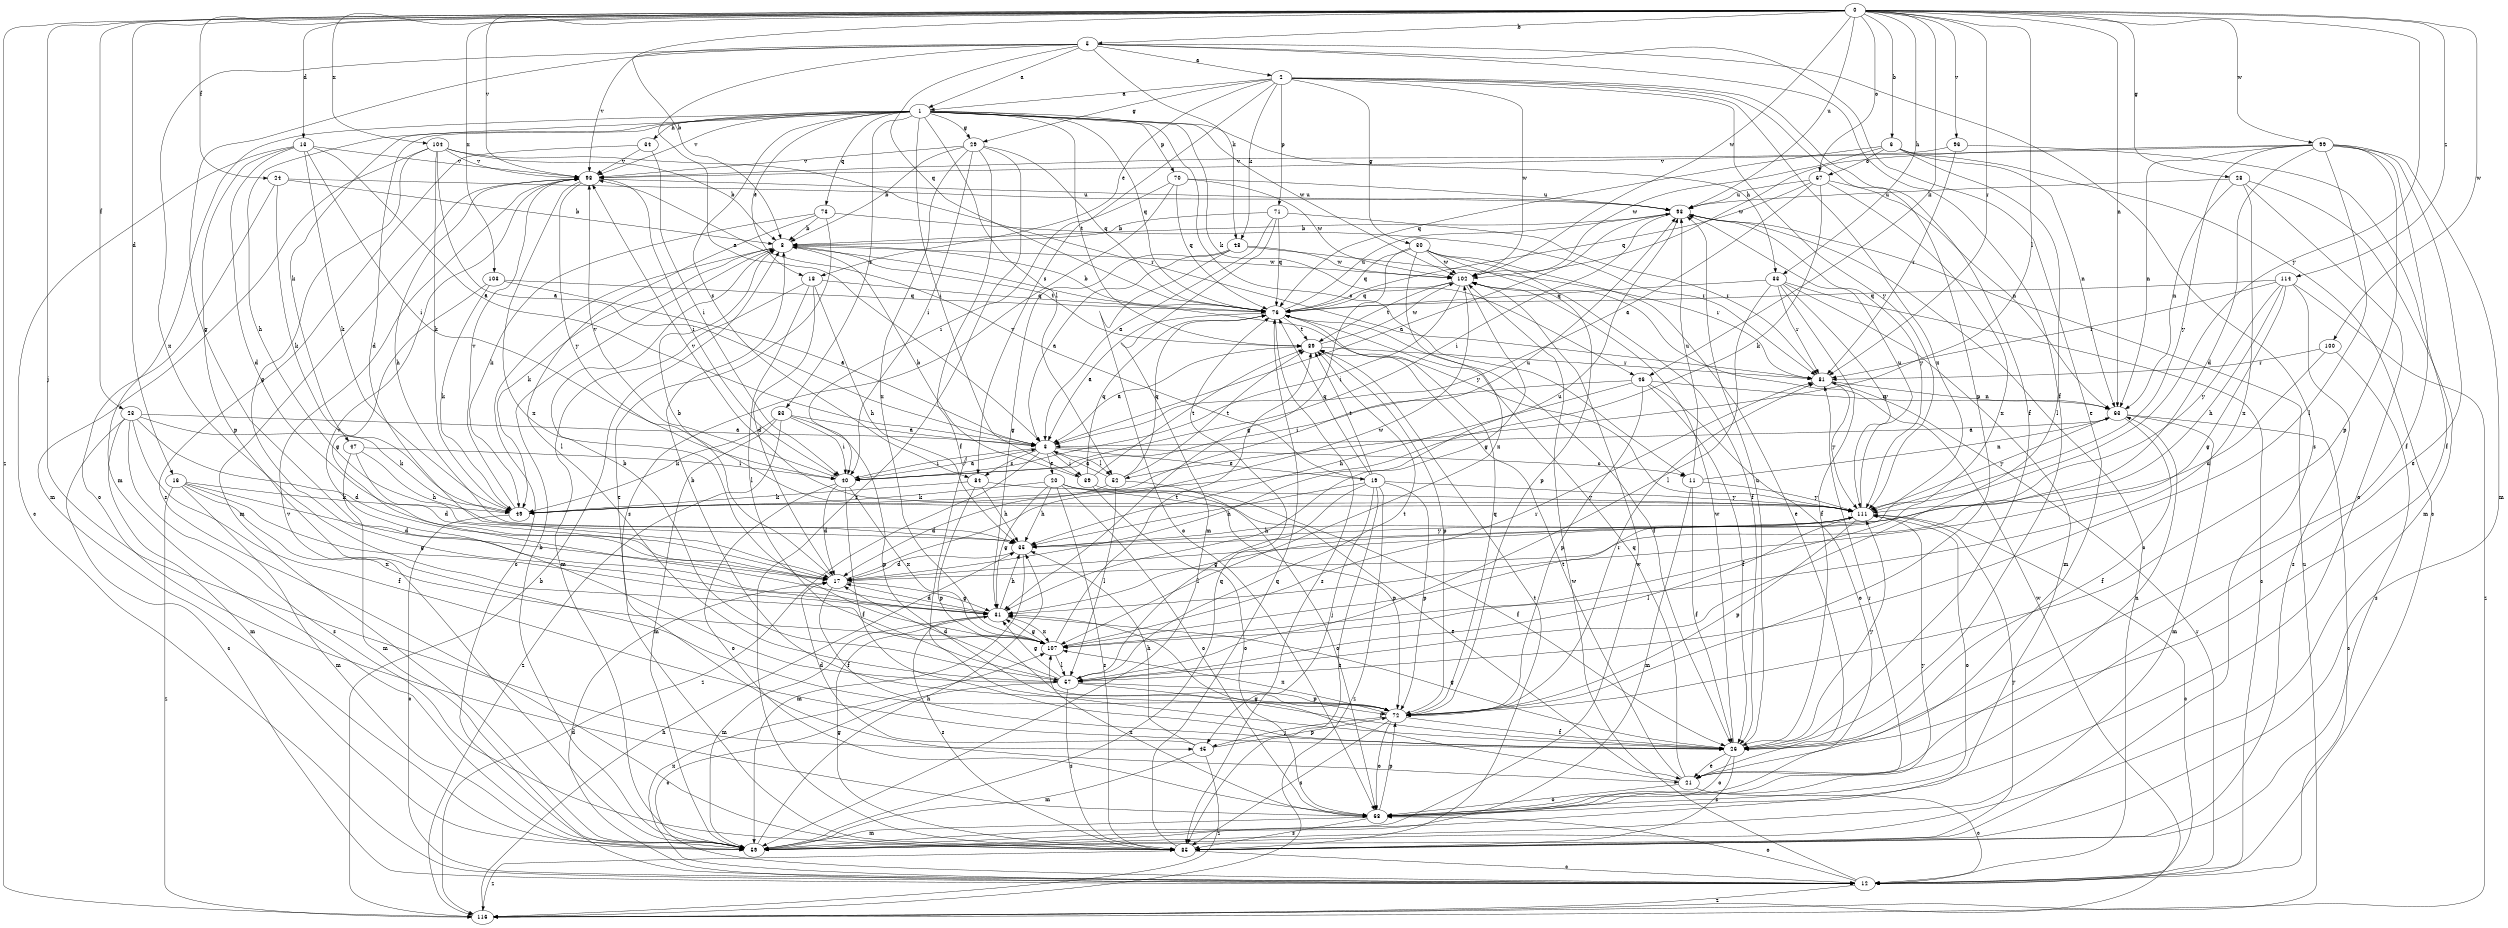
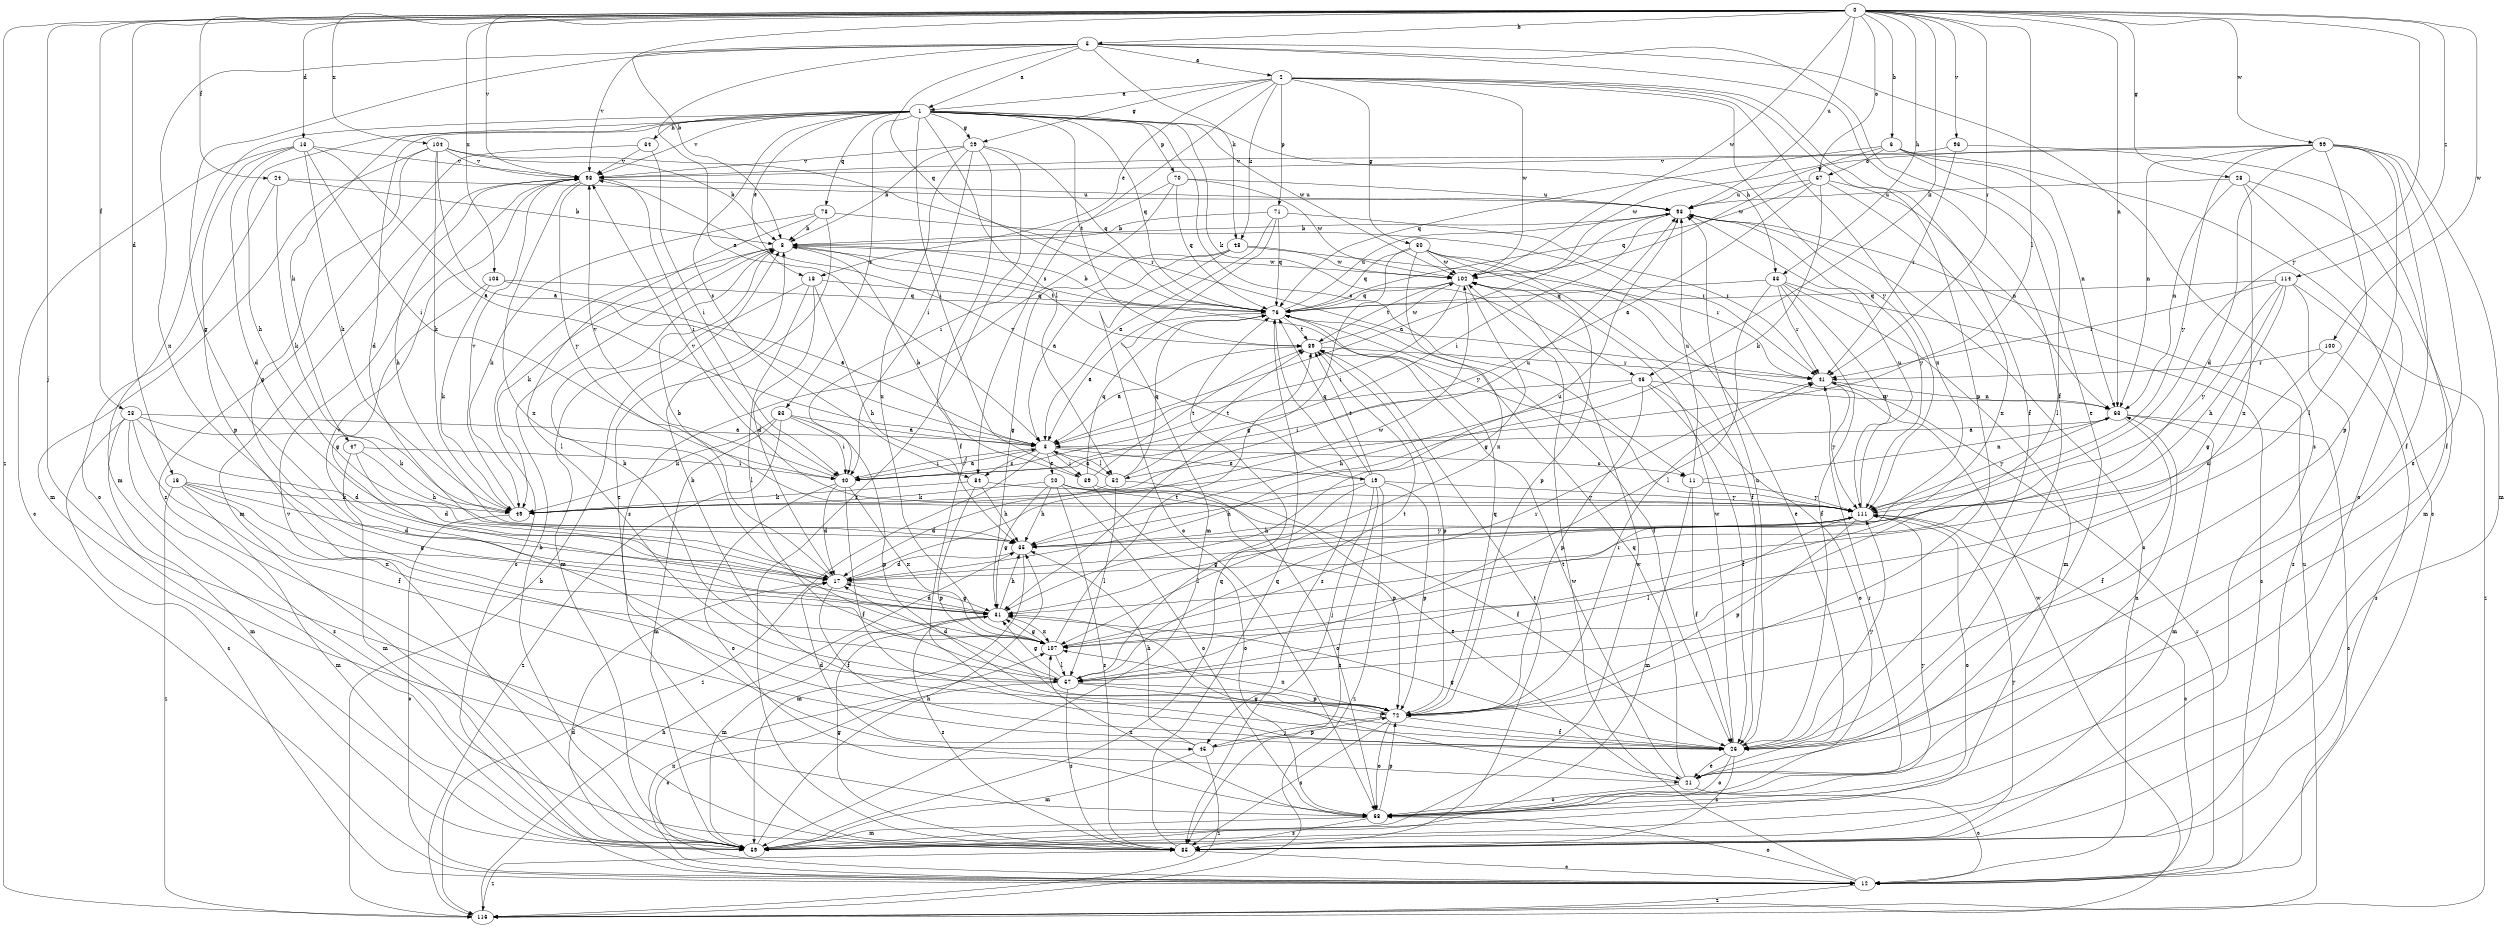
  strict digraph {
    0
    5
    6
    8
    13
    16
    23
    24
    28
    33
    45
    46
    52
    63
    67
-   81
+   81 [label=41]
    93
    96
    98
    99
    100
    102
    103
    104
    111
    114
    116
    1
    76
    2
    26
    48
    107
    3
    21
    31
    85
    12
    n39 [label=57]
    89
    49
    17
    72
    40
    59
    68
    35
    11
    18
    29
    34
    39
    47
    70
    73
    83
    84
    30
    71
    19
    20
    0 -> 5 [label=b]
    0 -> 6 [label=b]
    0 -> 8 [label=b]
    0 -> 13 [label=d]
    0 -> 16 [label=d]
    0 -> 23 [label=f]
    0 -> 24 [label=f]
    0 -> 28 [label=g]
    0 -> 33 [label=h]
    0 -> 45 [label=j]
    0 -> 46 [label=k]
    0 -> 52 [label=l]
    0 -> 63 [label=n]
    0 -> 67 [label=o]
    0 -> 81 [label=r]
    0 -> 93 [label=u]
    0 -> 96 [label=v]
    0 -> 98 [label=v]
    0 -> 99 [label=w]
    0 -> 100 [label=w]
    0 -> 102 [label=w]
    0 -> 103 [label=x]
    0 -> 104 [label=x]
    0 -> 111 [label=y]
    0 -> 114 [label=z]
    0 -> 116 [label=z]
    5 -> 98 [label=v]
    5 -> 1 [label=a]
    5 -> 76 [label=q]
    5 -> 2 [label=a]
    5 -> 26 [label=f]
    5 -> 48 [label=k]
    5 -> 107 [label=x]
    5 -> 3 [label=a]
    5 -> 21 [label=e]
    5 -> 31 [label=g]
    5 -> 85 [label=s]
    6 -> 63 [label=n]
    6 -> 67 [label=o]
    6 -> 102 [label=w]
    6 -> 76 [label=q]
    6 -> 12 [label=c]
    6 -> n39 [label=l]
    8 -> 102 [label=w]
    8 -> 111 [label=y]
    8 -> 12 [label=c]
    8 -> 89 [label=t]
    8 -> 49 [label=k]
    13 -> 98 [label=v]
    13 -> 3 [label=a]
    13 -> 12 [label=c]
    13 -> 49 [label=k]
    13 -> 17 [label=d]
    13 -> 72 [label=p]
    13 -> 40 [label=i]
    16 -> 116 [label=z]
    16 -> 107 [label=x]
    16 -> 31 [label=g]
    16 -> 49 [label=k]
    16 -> 17 [label=d]
    16 -> 59 [label=m]
    23 -> 26 [label=f]
    23 -> 3 [label=a]
    23 -> 85 [label=s]
    23 -> 12 [label=c]
    23 -> 49 [label=k]
    23 -> 17 [label=d]
    23 -> 59 [label=m]
    24 -> 8 [label=b]
    24 -> 93 [label=u]
    24 -> 49 [label=k]
    24 -> 68 [label=o]
    28 -> 63 [label=n]
    28 -> 93 [label=u]
    28 -> 107 [label=x]
    28 -> 59 [label=m]
    28 -> 68 [label=o]
    33 -> 81 [label=r]
    33 -> 111 [label=y]
    33 -> 76 [label=q]
    33 -> 26 [label=f]
    33 -> 12 [label=c]
    33 -> n39 [label=l]
    33 -> 59 [label=m]
    45 -> 116 [label=z]
    45 -> 17 [label=d]
    45 -> 72 [label=p]
    45 -> 59 [label=m]
    45 -> 35 [label=h]
    46 -> 63 [label=n]
    46 -> 26 [label=f]
    46 -> 72 [label=p]
    46 -> 40 [label=i]
    46 -> 68 [label=o]
    46 -> 35 [label=h]
    52 -> 76 [label=q]
    52 -> 3 [label=a]
    52 -> n39 [label=l]
    52 -> 89 [label=t]
    52 -> 17 [label=d]
    52 -> 68 [label=o]
    63 -> 111 [label=y]
    63 -> 26 [label=f]
    63 -> 3 [label=a]
    63 -> 12 [label=c]
    63 -> 59 [label=m]
    67 -> 63 [label=n]
    67 -> 93 [label=u]
    67 -> 76 [label=q]
    67 -> 107 [label=x]
    67 -> 3 [label=a]
    67 -> 49 [label=k]
    81 -> 63 [label=n]
    81 -> 111 [label=y]
    93 -> 8 [label=b]
    93 -> 111 [label=y]
    93 -> 3 [label=a]
    93 -> 12 [label=c]
    93 -> 40 [label=i]
    96 -> 81 [label=r]
    96 -> 98 [label=v]
    96 -> 26 [label=f]
    98 -> 93 [label=u]
    98 -> 111 [label=y]
    98 -> 107 [label=x]
    98 -> 40 [label=i]
    98 -> 59 [label=m]
    98 -> 35 [label=h]
    99 -> 63 [label=n]
    99 -> 98 [label=v]
    99 -> 102 [label=w]
    99 -> 111 [label=y]
    99 -> 26 [label=f]
    99 -> 21 [label=e]
    99 -> n39 [label=l]
    99 -> 17 [label=d]
    99 -> 72 [label=p]
    99 -> 59 [label=m]
    100 -> 81 [label=r]
    100 -> 85 [label=s]
    100 -> 17 [label=d]
    102 -> 76 [label=q]
    102 -> 31 [label=g]
    102 -> 89 [label=t]
    102 -> 40 [label=i]
    103 -> 76 [label=q]
    103 -> 3 [label=a]
    103 -> 31 [label=g]
    103 -> 49 [label=k]
    104 -> 8 [label=b]
    104 -> 81 [label=r]
    104 -> 98 [label=v]
    104 -> 3 [label=a]
    104 -> 31 [label=g]
    104 -> 49 [label=k]
    104 -> 59 [label=m]
    111 -> 93 [label=u]
    111 -> 98 [label=v]
    111 -> 31 [label=g]
    111 -> 12 [label=c]
    111 -> n39 [label=l]
    111 -> 72 [label=p]
    111 -> 68 [label=o]
    111 -> 35 [label=h]
    114 -> 81 [label=r]
    114 -> 111 [label=y]
    114 -> 116 [label=z]
    114 -> 76 [label=q]
    114 -> 31 [label=g]
    114 -> 85 [label=s]
    114 -> 35 [label=h]
    116 -> 8 [label=b]
    116 -> 93 [label=u]
    116 -> 102 [label=w]
    116 -> 35 [label=h]
    1 -> 33 [label=h]
    1 -> 46 [label=k]
    1 -> 52 [label=l]
    1 -> 98 [label=v]
    1 -> 102 [label=w]
    1 -> 76 [label=q]
    1 -> 89 [label=t]
    1 -> 17 [label=d]
    1 -> 59 [label=m]
    1 -> 35 [label=h]
    1 -> 11 [label=c]
    1 -> 18 [label=e]
    1 -> 29 [label=g]
    1 -> 34 [label=h]
    1 -> 39 [label=i]
    1 -> 47 [label=k]
    1 -> 70 [label=p]
    1 -> 73 [label=q]
    1 -> 83 [label=s]
    1 -> 84 [label=s]
    76 -> 8 [label=b]
    76 -> 93 [label=u]
    76 -> 26 [label=f]
    76 -> 3 [label=a]
    76 -> 85 [label=s]
    76 -> 89 [label=t]
    2 -> 102 [label=w]
    2 -> 111 [label=y]
    2 -> 1 [label=a]
    2 -> 26 [label=f]
    2 -> 48 [label=k]
    2 -> 107 [label=x]
    2 -> 72 [label=p]
    2 -> 18 [label=e]
    2 -> 29 [label=g]
    2 -> 84 [label=s]
    2 -> 30 [label=g]
    2 -> 71 [label=p]
    26 -> 93 [label=u]
    26 -> 102 [label=w]
    26 -> 111 [label=y]
    26 -> 21 [label=e]
    26 -> 31 [label=g]
    26 -> 85 [label=s]
    26 -> 68 [label=o]
    48 -> 81 [label=r]
    48 -> 102 [label=w]
    48 -> 3 [label=a]
    48 -> 31 [label=g]
    48 -> 68 [label=o]
    107 -> 81 [label=r]
    107 -> 31 [label=g]
    107 -> n39 [label=l]
    107 -> 89 [label=t]
    3 -> 52 [label=l]
    3 -> 116 [label=z]
    3 -> 40 [label=i]
    3 -> 11 [label=c]
    3 -> 39 [label=i]
    3 -> 84 [label=s]
    3 -> 19 [label=e]
    3 -> 20 [label=e]
    21 -> 63 [label=n]
    21 -> 76 [label=q]
    21 -> 31 [label=g]
    21 -> 12 [label=c]
    21 -> 89 [label=t]
    21 -> 68 [label=o]
    31 -> 107 [label=x]
    31 -> 85 [label=s]
    31 -> 17 [label=d]
    31 -> 59 [label=m]
    31 -> 35 [label=h]
    85 -> 111 [label=y]
    85 -> 116 [label=z]
    85 -> 76 [label=q]
    85 -> 31 [label=g]
    85 -> 12 [label=c]
    85 -> 89 [label=t]
    12 -> 81 [label=r]
    12 -> 102 [label=w]
    12 -> 116 [label=z]
    12 -> 107 [label=x]
    12 -> 17 [label=d]
    12 -> 68 [label=o]
    n39 -> 8 [label=b]
    n39 -> 98 [label=v]
    n39 -> 26 [label=f]
    n39 -> 31 [label=g]
    n39 -> 85 [label=s]
    n39 -> 12 [label=c]
    n39 -> 89 [label=t]
    n39 -> 17 [label=d]
    n39 -> 72 [label=p]
    89 -> 81 [label=r]
    89 -> 102 [label=w]
    89 -> 3 [label=a]
    89 -> 72 [label=p]
    49 -> 93 [label=u]
    49 -> 98 [label=v]
    49 -> 12 [label=c]
    17 -> 8 [label=b]
    17 -> 93 [label=u]
    17 -> 102 [label=w]
    17 -> 26 [label=f]
    17 -> 31 [label=g]
    72 -> 8 [label=b]
    72 -> 45 [label=j]
    72 -> 81 [label=r]
    72 -> 76 [label=q]
    72 -> 26 [label=f]
    72 -> 107 [label=x]
    72 -> 85 [label=s]
    72 -> 68 [label=o]
    40 -> 98 [label=v]
    40 -> 26 [label=f]
    40 -> 107 [label=x]
    40 -> 3 [label=a]
    40 -> 17 [label=d]
    40 -> 68 [label=o]
    59 -> 8 [label=b]
    59 -> 98 [label=v]
    59 -> 102 [label=w]
    59 -> 76 [label=q]
    59 -> 35 [label=h]
    68 -> 81 [label=r]
    68 -> 111 [label=y]
    68 -> 107 [label=x]
    68 -> 85 [label=s]
    68 -> 72 [label=p]
    68 -> 59 [label=m]
    35 -> 111 [label=y]
    35 -> 17 [label=d]
    35 -> 59 [label=m]
    11 -> 63 [label=n]
    11 -> 93 [label=u]
    11 -> 111 [label=y]
    11 -> 26 [label=f]
    11 -> 59 [label=m]
    18 -> 76 [label=q]
    18 -> n39 [label=l]
    18 -> 17 [label=d]
    18 -> 59 [label=m]
    18 -> 35 [label=h]
    29 -> 8 [label=b]
    29 -> 98 [label=v]
    29 -> 76 [label=q]
    29 -> 26 [label=f]
    29 -> 107 [label=x]
    29 -> 85 [label=s]
    29 -> 40 [label=i]
    34 -> 98 [label=v]
    34 -> 85 [label=s]
    34 -> 40 [label=i]
    39 -> 8 [label=b]
    39 -> 76 [label=q]
    39 -> 26 [label=f]
    39 -> 89 [label=t]
    39 -> 68 [label=o]
    47 -> 17 [label=d]
    47 -> 40 [label=i]
    47 -> 59 [label=m]
    47 -> 35 [label=h]
    70 -> 93 [label=u]
    70 -> 102 [label=w]
    70 -> 76 [label=q]
    70 -> 85 [label=s]
    70 -> 40 [label=i]
    73 -> 8 [label=b]
    73 -> 81 [label=r]
    73 -> 21 [label=e]
    73 -> n39 [label=l]
    73 -> 49 [label=k]
    83 -> 116 [label=z]
    83 -> 3 [label=a]
    83 -> 49 [label=k]
    83 -> 72 [label=p]
    83 -> 40 [label=i]
    83 -> 59 [label=m]
    84 -> 111 [label=y]
    84 -> 49 [label=k]
    84 -> 72 [label=p]
    84 -> 35 [label=h]
    30 -> 102 [label=w]
    30 -> 76 [label=q]
    30 -> 26 [label=f]
    30 -> 107 [label=x]
    30 -> 21 [label=e]
    30 -> 31 [label=g]
    30 -> 72 [label=p]
    71 -> 8 [label=b]
    71 -> 81 [label=r]
    71 -> 76 [label=q]
    71 -> 3 [label=a]
    71 -> 59 [label=m]
    19 -> 45 [label=j]
    19 -> 98 [label=v]
    19 -> 111 [label=y]
    19 -> 116 [label=z]
    19 -> 76 [label=q]
    19 -> 85 [label=s]
    19 -> n39 [label=l]
    19 -> 89 [label=t]
    19 -> 72 [label=p]
    19 -> 35 [label=h]
    20 -> 21 [label=e]
    20 -> 31 [label=g]
    20 -> 85 [label=s]
    20 -> 49 [label=k]
    20 -> 72 [label=p]
    20 -> 68 [label=o]
    20 -> 35 [label=h]
  }
